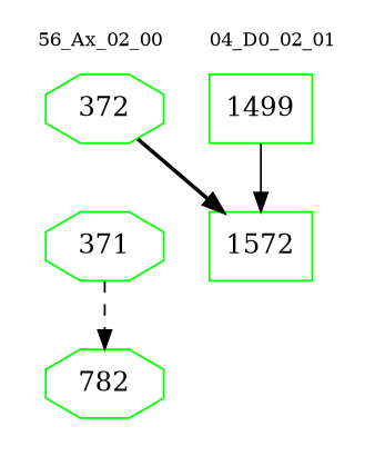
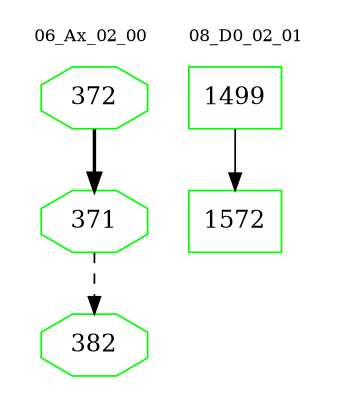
  digraph {
    node [color=green shape=octagon]
    edge [color=black]
    n1 [label=372]
    n2 [label=371]
-   n3 [label=782]
+   n3 [label=382]
    n4 [label=1499 shape=box]
    n5 [label=1572 shape=box]
    subgraph cluster_1 {
      color=white
      fontsize=10
-     label="56_Ax_02_00"
+     label="06_Ax_02_00"
      n1
      n2
      n3
    }
    subgraph cluster_2 {
      color=white
      fontsize=10
-     label="04_D0_02_01"
+     label="08_D0_02_01"
      n4
      n5
    }
-   n1 -> n5 [style=bold]
+   n1 -> n2 [style=bold]
    n2 -> n3 [style=dashed]
    n4 -> n5 [style=solid]
  }
